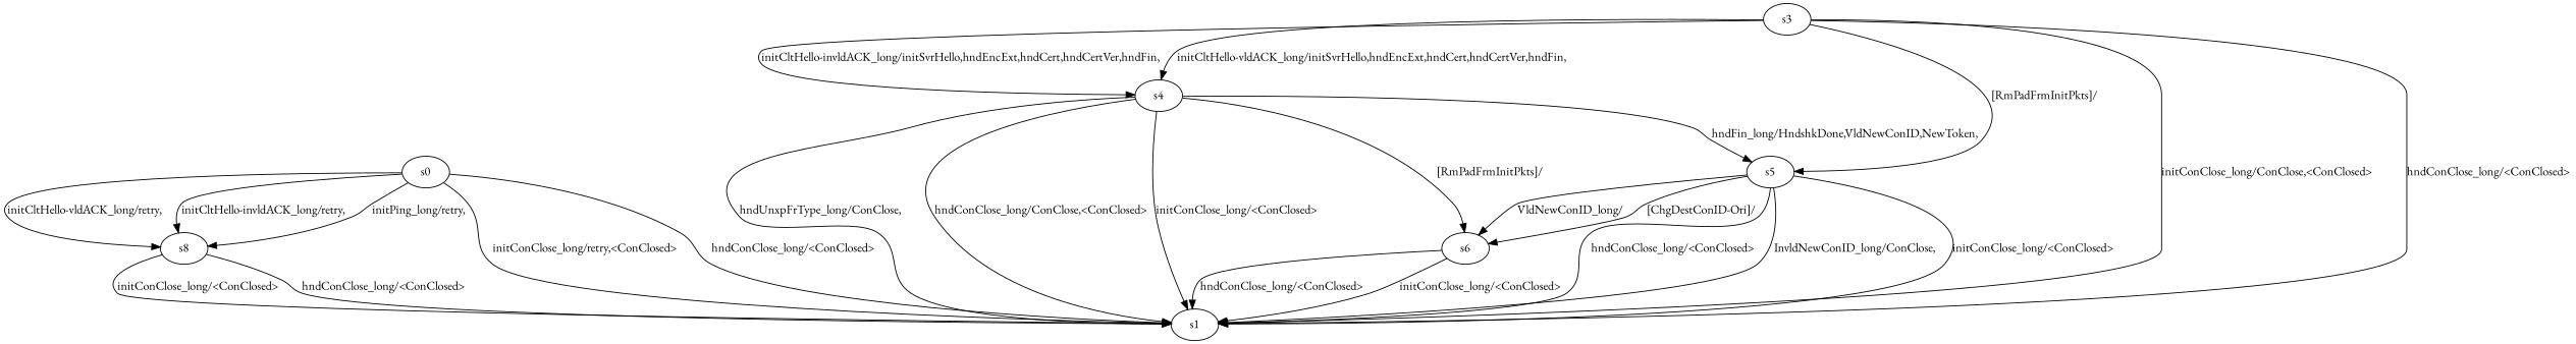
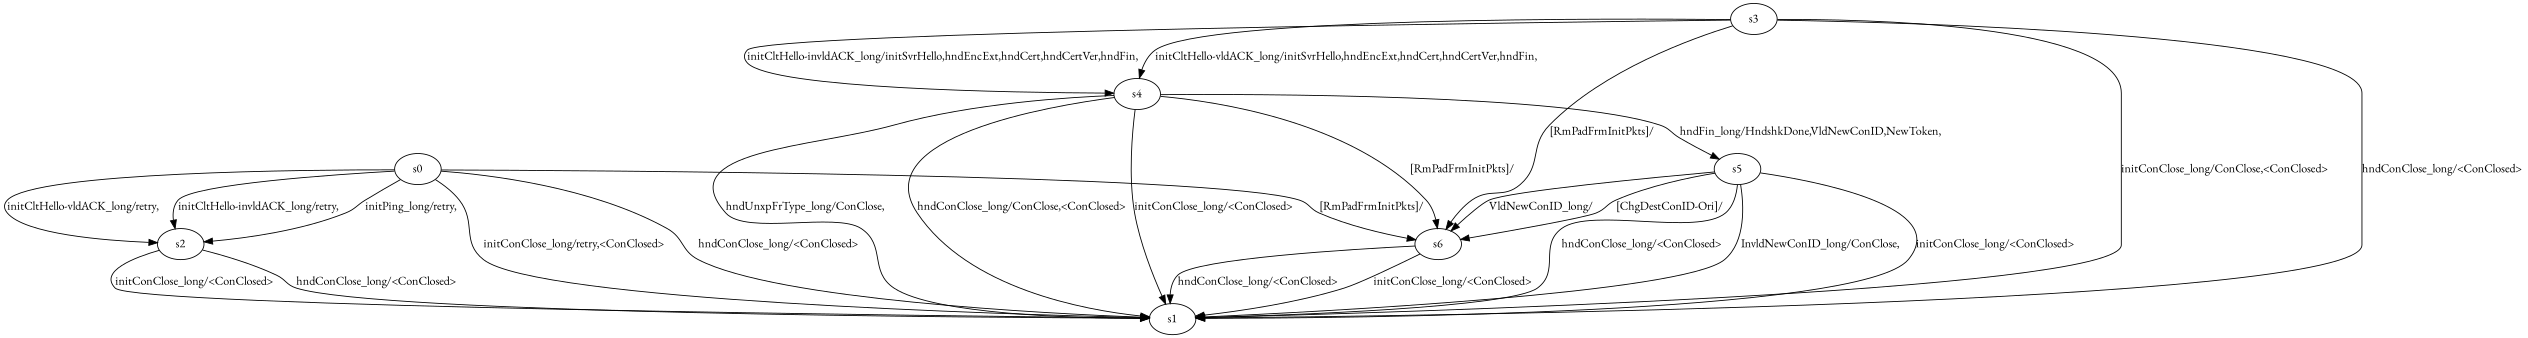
  digraph {
    fontname="EB Garamond"
    node [fontname="EB Garamond"]
    edge [fontname="EB Garamond"]
    n1 [label=s0]
    n2 [label=s1]
-   n3 [label=s8]
+   n3 [label=s2]
    n4 [label=s6]
    n5 [label=s3]
    n6 [label=s4]
    n7 [label=s5]
    n1 -> n2 [label="initConClose_long/retry,<ConClosed> "]
    n1 -> n2 [label="hndConClose_long/<ConClosed> "]
    n1 -> n3 [label="initPing_long/retry, "]
    n1 -> n3 [label="initCltHello-vldACK_long/retry, "]
    n1 -> n3 [label="initCltHello-invldACK_long/retry, "]
+   n1 -> n4 [label="[RmPadFrmInitPkts]/ "]
    n3 -> n2 [label="initConClose_long/<ConClosed> "]
    n3 -> n2 [label="hndConClose_long/<ConClosed> "]
    n4 -> n2 [label="initConClose_long/<ConClosed> "]
    n4 -> n2 [label="hndConClose_long/<ConClosed> "]
    n5 -> n2 [label="initConClose_long/ConClose,<ConClosed> "]
    n5 -> n2 [label="hndConClose_long/<ConClosed> "]
-   n5 -> n7 [label="[RmPadFrmInitPkts]/ "]
+   n5 -> n4 [label="[RmPadFrmInitPkts]/ "]
    n5 -> n6 [label="initCltHello-vldACK_long/initSvrHello,hndEncExt,hndCert,hndCertVer,hndFin, "]
    n5 -> n6 [label="initCltHello-invldACK_long/initSvrHello,hndEncExt,hndCert,hndCertVer,hndFin, "]
    n6 -> n2 [label="initConClose_long/<ConClosed> "]
    n6 -> n2 [label="hndUnxpFrType_long/ConClose, "]
    n6 -> n2 [label="hndConClose_long/ConClose,<ConClosed> "]
    n6 -> n4 [label="[RmPadFrmInitPkts]/ "]
    n6 -> n7 [label="hndFin_long/HndshkDone,VldNewConID,NewToken, "]
    n7 -> n2 [label="initConClose_long/<ConClosed> "]
    n7 -> n2 [label="hndConClose_long/<ConClosed> "]
    n7 -> n2 [label="InvldNewConID_long/ConClose, "]
    n7 -> n4 [label="VldNewConID_long/ "]
    n7 -> n4 [label="[ChgDestConID-Ori]/ "]
  }
